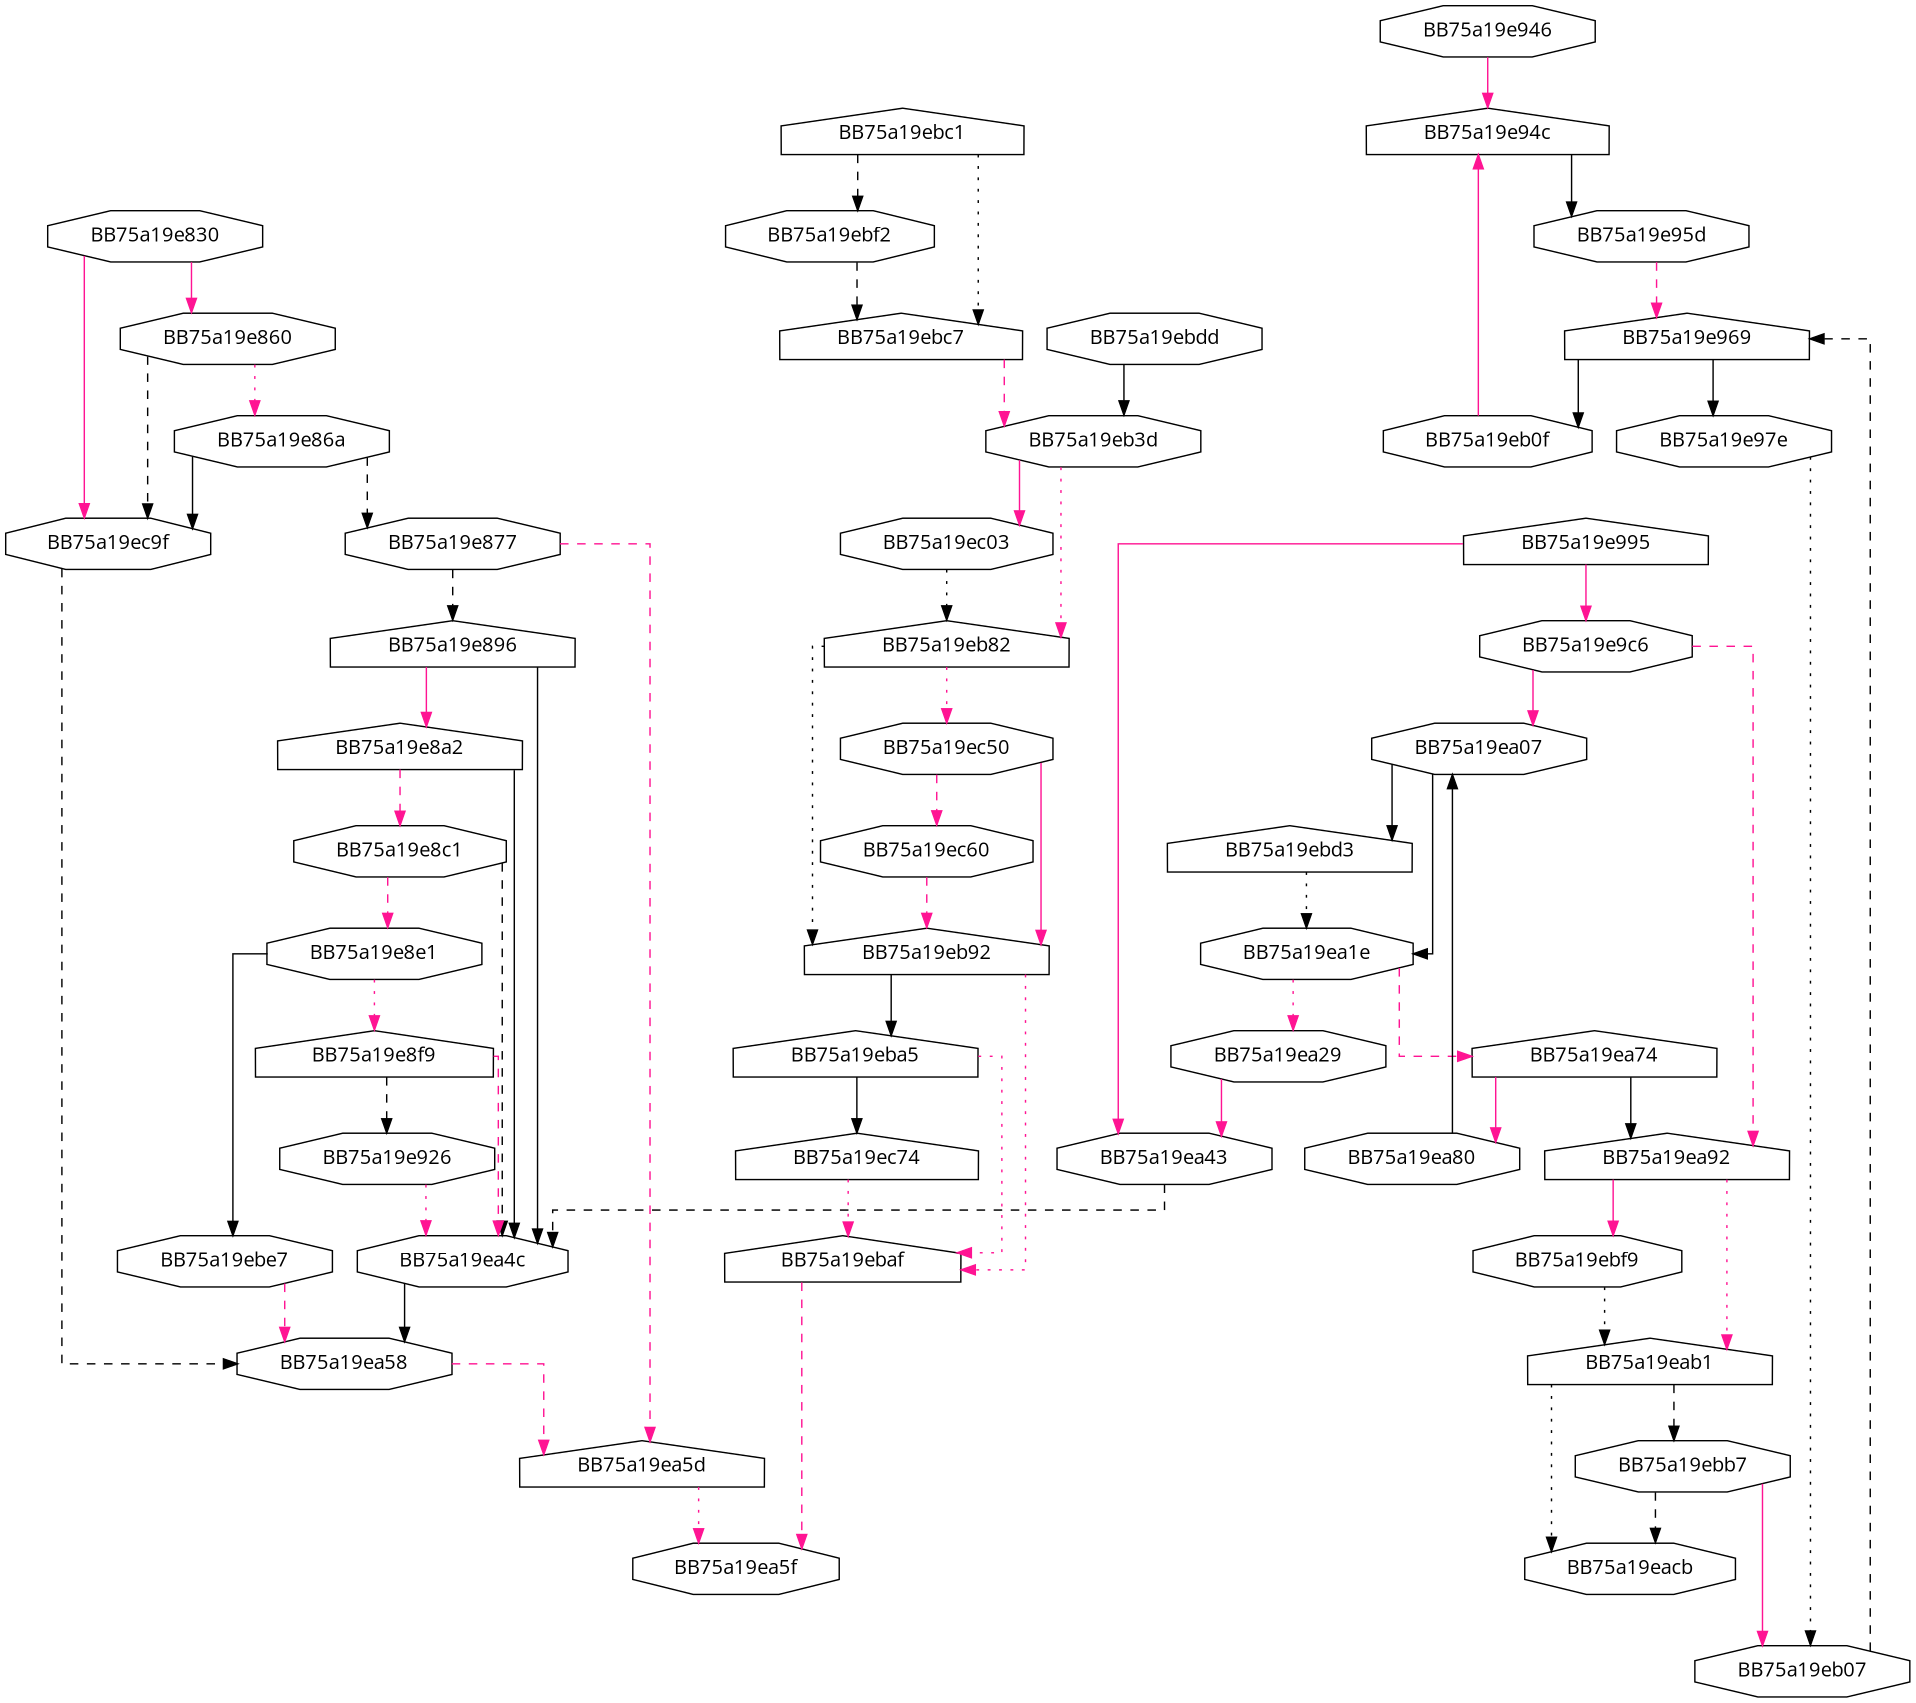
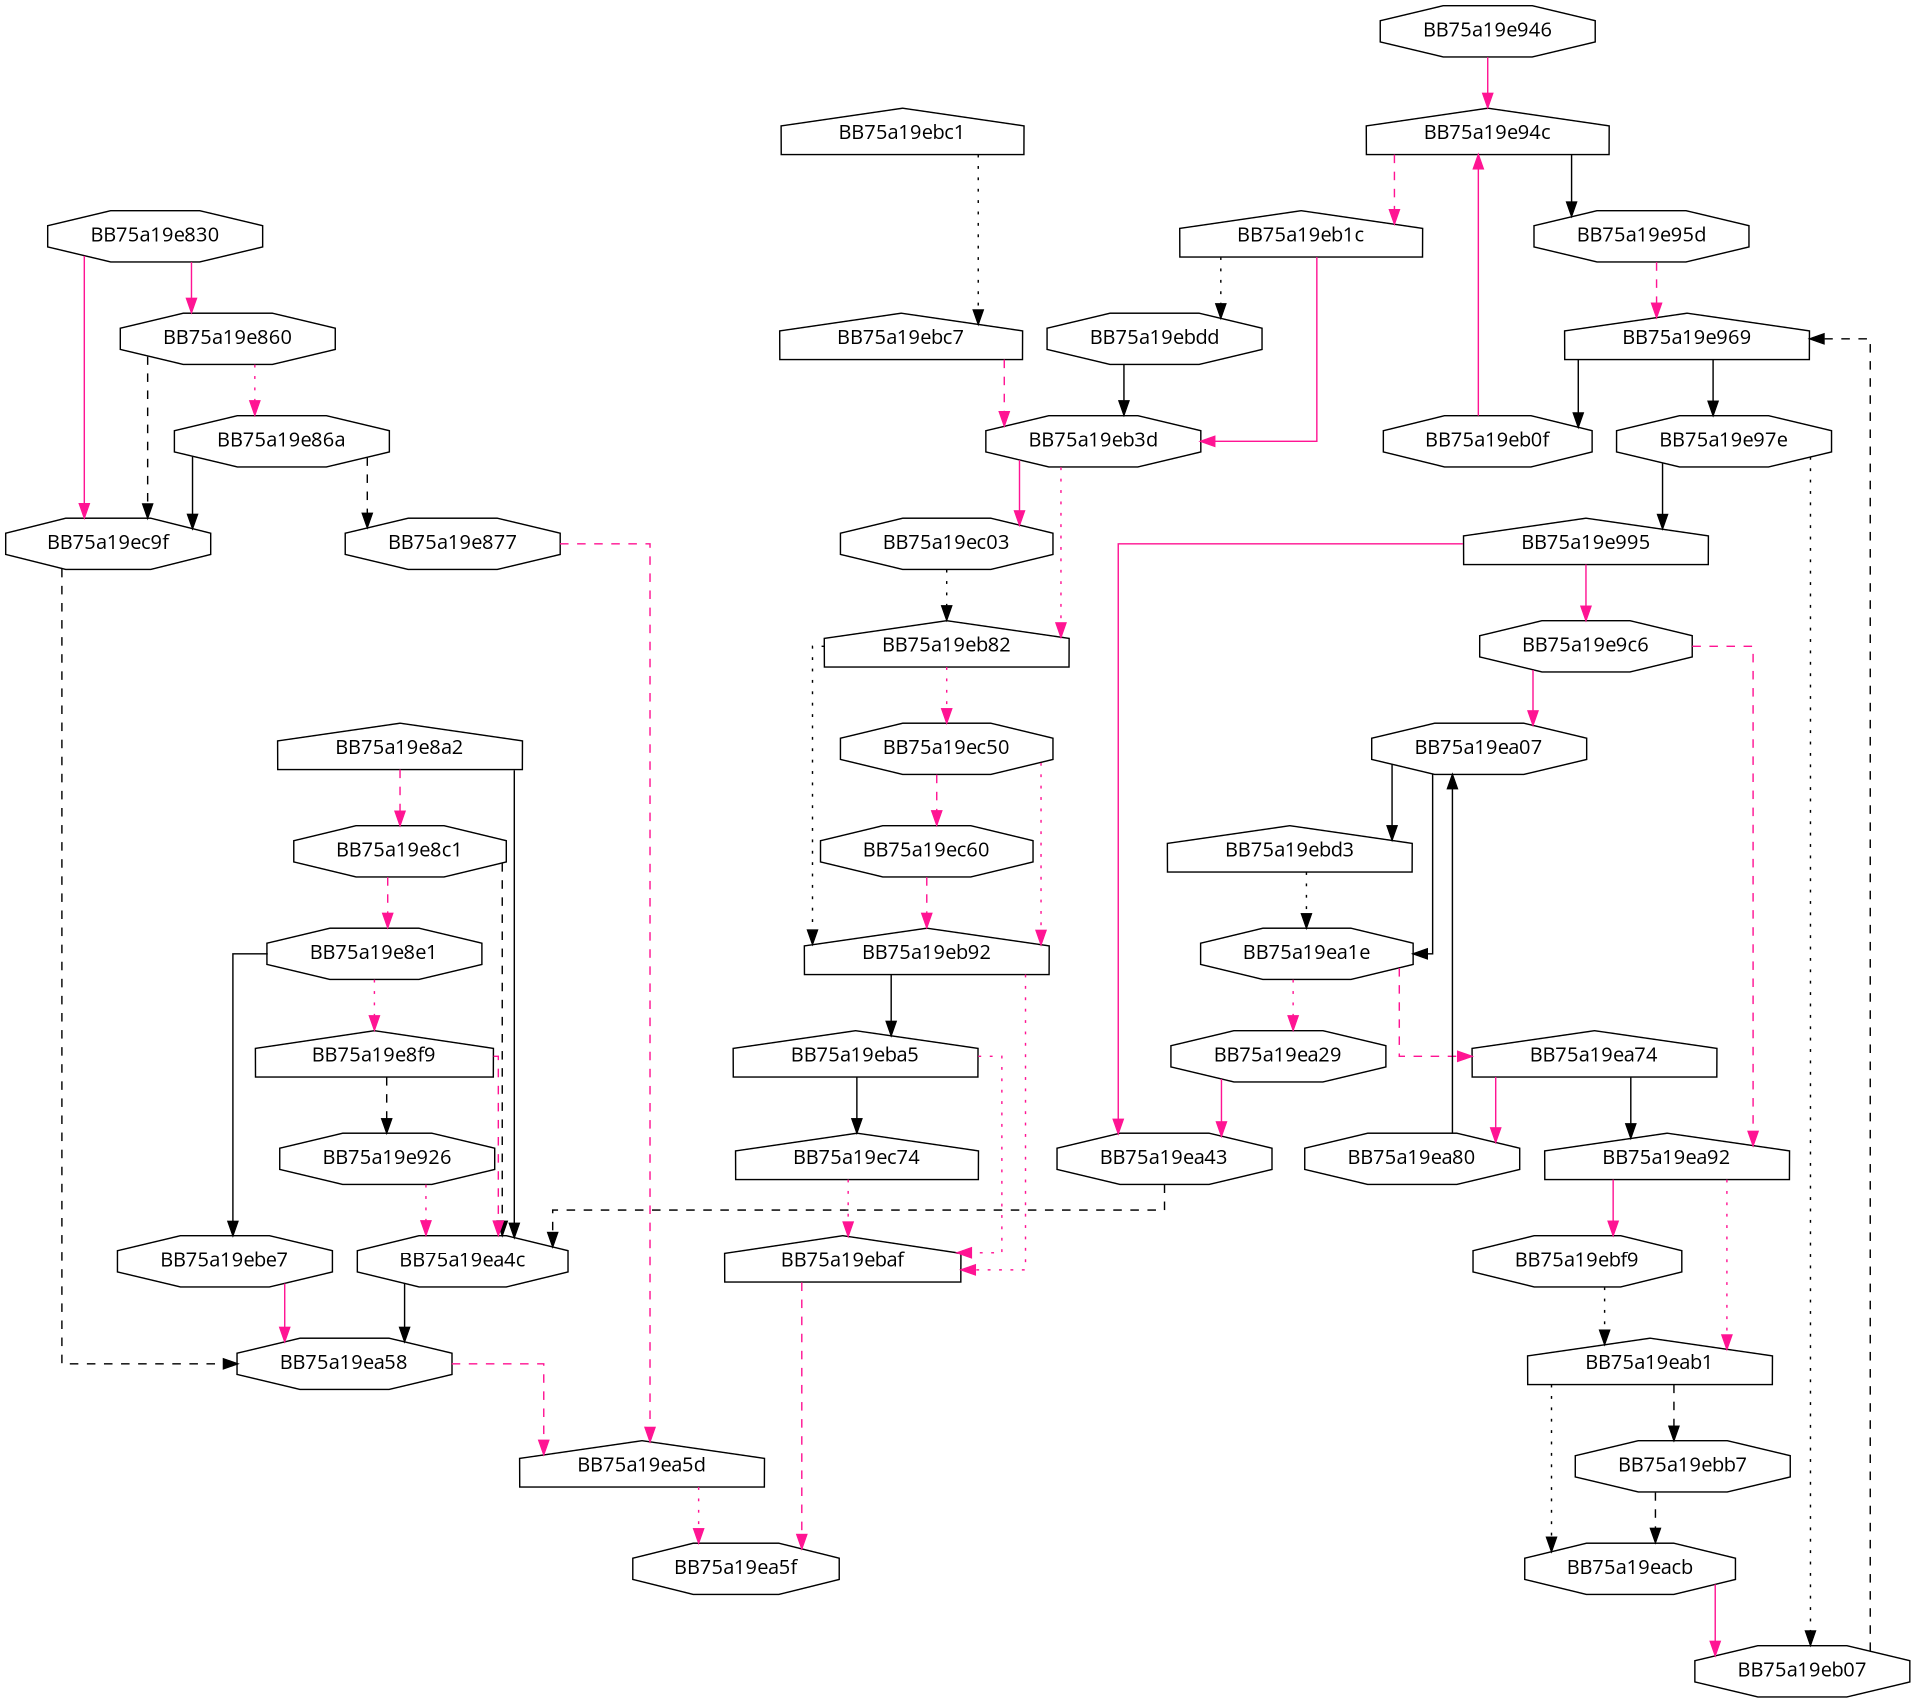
  digraph {
    fontname="Open Sans"
    splines=ortho
    node [fontname="Open Sans" shape=octagon]
    edge [color=deeppink fontname="Open Sans" style=solid]
    BB75a19e830
    BB75a19ec9f
    BB75a19e860
    BB75a19ea58
    BB75a19e86a
    BB75a19ea5d [shape=house]
    BB75a19e877
-   BB75a19e896 [shape=house]
    BB75a19ea5f
    BB75a19ea4c
    BB75a19e8a2 [shape=house]
    BB75a19e8c1
    BB75a19e8e1
    BB75a19ebe7
    BB75a19e8f9 [shape=house]
    BB75a19e926
    BB75a19ebc1 [shape=house]
-   BB75a19ebf2
    BB75a19ebc7 [shape=house]
    BB75a19e94c [shape=house]
    BB75a19e946
    BB75a19eb3d
+   BB75a19eb1c [shape=house]
    BB75a19e95d
    BB75a19ebdd
    BB75a19e969 [shape=house]
    BB75a19ec03
    BB75a19eb82 [shape=house]
    BB75a19eb0f
    BB75a19e97e
    BB75a19eb07
    BB75a19e995 [shape=house]
    BB75a19ea43
    BB75a19e9c6
    BB75a19ea92 [shape=house]
    BB75a19ea07
    BB75a19ebf9
    BB75a19eab1 [shape=house]
    BB75a19ebd3 [shape=house]
    BB75a19ea1e
    BB75a19ebb7
    BB75a19eacb
    BB75a19ea74 [shape=house]
    BB75a19ea29
    BB75a19ea80
    BB75a19ec50
    BB75a19eb92 [shape=house]
    BB75a19ec60
    BB75a19ebaf [shape=house]
    BB75a19eba5 [shape=house]
    BB75a19ec74 [shape=house]
    BB75a19e830 -> BB75a19ec9f
    BB75a19e830 -> BB75a19e860
    BB75a19ec9f -> BB75a19ea58 [color=black style=dashed]
    BB75a19e860 -> BB75a19ec9f [color=black style=dashed]
    BB75a19e860 -> BB75a19e86a [style=dotted]
    BB75a19ea58 -> BB75a19ea5d [style=dashed]
    BB75a19e86a -> BB75a19ec9f [color=black]
    BB75a19e86a -> BB75a19e877 [color=black style=dashed]
    BB75a19ea5d -> BB75a19ea5f [style=dotted]
    BB75a19e877 -> BB75a19ea5d [style=dashed]
-   BB75a19e877 -> BB75a19e896 [color=black style=dashed]
-   BB75a19e896 -> BB75a19ea4c [color=black]
-   BB75a19e896 -> BB75a19e8a2
    BB75a19ea4c -> BB75a19ea58 [color=black]
    BB75a19e8a2 -> BB75a19ea4c [color=black]
    BB75a19e8a2 -> BB75a19e8c1 [style=dashed]
    BB75a19e8c1 -> BB75a19ea4c [color=black style=dashed]
    BB75a19e8c1 -> BB75a19e8e1 [style=dashed]
    BB75a19e8e1 -> BB75a19ebe7 [color=black]
    BB75a19e8e1 -> BB75a19e8f9 [style=dotted]
-   BB75a19ebe7 -> BB75a19ea58 [style=dashed]
+   BB75a19ebe7 -> BB75a19ea58
    BB75a19e8f9 -> BB75a19ea4c [style=dashed]
    BB75a19e8f9 -> BB75a19e926 [color=black style=dashed]
    BB75a19e926 -> BB75a19ea4c [style=dotted]
-   BB75a19ebc1 -> BB75a19ebf2 [color=black style=dashed]
    BB75a19ebc1 -> BB75a19ebc7 [color=black style=dotted]
-   BB75a19ebf2 -> BB75a19ebc7 [color=black style=dashed]
    BB75a19ebc7 -> BB75a19eb3d [style=dashed]
+   BB75a19e94c -> BB75a19eb1c [style=dashed]
    BB75a19e94c -> BB75a19e95d [color=black]
    BB75a19e946 -> BB75a19e94c
    BB75a19eb3d -> BB75a19ec03
    BB75a19eb3d -> BB75a19eb82 [style=dotted]
+   BB75a19eb1c -> BB75a19eb3d
+   BB75a19eb1c -> BB75a19ebdd [color=black style=dotted]
    BB75a19e95d -> BB75a19e969 [style=dashed]
    BB75a19ebdd -> BB75a19eb3d [color=black]
    BB75a19e969 -> BB75a19eb0f [color=black]
    BB75a19e969 -> BB75a19e97e [color=black]
    BB75a19ec03 -> BB75a19eb82 [color=black style=dotted]
    BB75a19eb82 -> BB75a19ec50 [style=dotted]
    BB75a19eb82 -> BB75a19eb92 [color=black style=dotted]
    BB75a19eb0f -> BB75a19e94c
    BB75a19e97e -> BB75a19eb07 [color=black style=dotted]
+   BB75a19e97e -> BB75a19e995 [color=black]
    BB75a19eb07 -> BB75a19e969 [color=black style=dashed]
    BB75a19e995 -> BB75a19ea43
    BB75a19e995 -> BB75a19e9c6
    BB75a19ea43 -> BB75a19ea4c [color=black style=dashed]
    BB75a19e9c6 -> BB75a19ea92 [style=dashed]
    BB75a19e9c6 -> BB75a19ea07
    BB75a19ea92 -> BB75a19ebf9
    BB75a19ea92 -> BB75a19eab1 [style=dotted]
    BB75a19ea07 -> BB75a19ebd3 [color=black]
    BB75a19ea07 -> BB75a19ea1e [color=black]
    BB75a19ebf9 -> BB75a19eab1 [color=black style=dotted]
    BB75a19eab1 -> BB75a19ebb7 [color=black style=dashed]
    BB75a19eab1 -> BB75a19eacb [color=black style=dotted]
    BB75a19ebd3 -> BB75a19ea1e [color=black style=dotted]
    BB75a19ea1e -> BB75a19ea74 [style=dashed]
    BB75a19ea1e -> BB75a19ea29 [style=dotted]
    BB75a19ebb7 -> BB75a19eacb [color=black style=dashed]
-   BB75a19ebb7 -> BB75a19eb07
+   BB75a19eacb -> BB75a19eb07
    BB75a19ea74 -> BB75a19ea92 [color=black]
    BB75a19ea74 -> BB75a19ea80
    BB75a19ea29 -> BB75a19ea43
    BB75a19ea80 -> BB75a19ea07 [color=black]
-   BB75a19ec50 -> BB75a19eb92
+   BB75a19ec50 -> BB75a19eb92 [style=dotted]
    BB75a19ec50 -> BB75a19ec60 [style=dashed]
    BB75a19eb92 -> BB75a19ebaf [style=dotted]
    BB75a19eb92 -> BB75a19eba5 [color=black]
    BB75a19ec60 -> BB75a19eb92 [style=dashed]
    BB75a19ebaf -> BB75a19ea5f [style=dashed]
    BB75a19eba5 -> BB75a19ebaf [style=dotted]
    BB75a19eba5 -> BB75a19ec74 [color=black]
    BB75a19ec74 -> BB75a19ebaf [style=dotted]
  }
